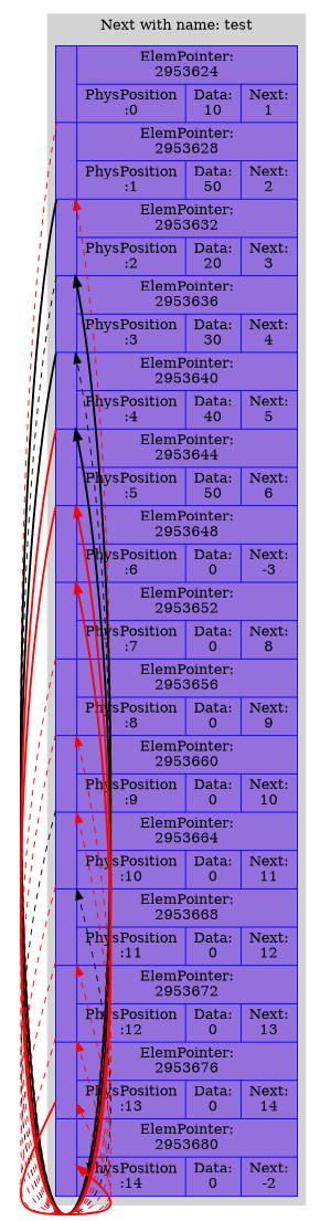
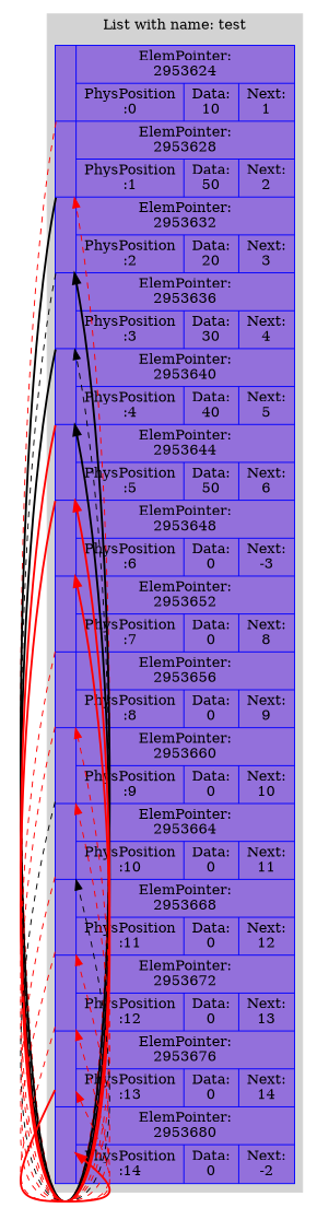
  digraph {
    rankdir=LR
    edge [color=red style=dashed]
    n1 [fillcolor=mediumpurple label="{{<0>} | {ElemPointer:\n2953624 | {PhysPosition\n:0 | Data:\n10 | Next:\n1}}}| {{<1>} | {ElemPointer:\n2953628 | {PhysPosition\n:1 | Data:\n50 | Next:\n2}}}| {{<2>} | {ElemPointer:\n2953632 | {PhysPosition\n:2 | Data:\n20 | Next:\n3}}}| {{<3>} | {ElemPointer:\n2953636 | {PhysPosition\n:3 | Data:\n30 | Next:\n4}}}| {{<4>} | {ElemPointer:\n2953640 | {PhysPosition\n:4 | Data:\n40 | Next:\n5}}}| {{<5>} | {ElemPointer:\n2953644 | {PhysPosition\n:5 | Data:\n50 | Next:\n6}}}| {{<6>} | {ElemPointer:\n2953648 | {PhysPosition\n:6 | Data:\n0 | Next:\n-3}}}| {{<7>} | {ElemPointer:\n2953652 | {PhysPosition\n:7 | Data:\n0 | Next:\n8}}}| {{<8>} | {ElemPointer:\n2953656 | {PhysPosition\n:8 | Data:\n0 | Next:\n9}}}| {{<9>} | {ElemPointer:\n2953660 | {PhysPosition\n:9 | Data:\n0 | Next:\n10}}}| {{<10>} | {ElemPointer:\n2953664 | {PhysPosition\n:10 | Data:\n0 | Next:\n11}}}| {{<11>} | {ElemPointer:\n2953668 | {PhysPosition\n:11 | Data:\n0 | Next:\n12}}}| {{<12>} | {ElemPointer:\n2953672 | {PhysPosition\n:12 | Data:\n0 | Next:\n13}}}| {{<13>} | {ElemPointer:\n2953676 | {PhysPosition\n:13 | Data:\n0 | Next:\n14}}}| {{<14>} | {ElemPointer:\n2953680 | {PhysPosition\n:14 | Data:\n0 | Next:\n-2}}}" shape=record style=filled color=blue]
    subgraph cluster_1 {
      color=lightgrey
-     label="Next with name: test"
+     label="List with name: test"
      style=filled
      n1
    }
    n1 -> n1 [headport=1 tailport=0]
    n1 -> n1 [color=black headport=2 style=bold tailport=1]
    n1 -> n1 [color=black headport=3 tailport=2]
    n1 -> n1 [color=black headport=4 style=bold tailport=3]
    n1 -> n1 [headport=5 style=bold tailport=4]
    n1 -> n1 [headport=6 style=bold tailport=5]
    n1 -> n1 [headport=8 tailport=7]
    n1 -> n1 [headport=9 tailport=8]
    n1 -> n1 [color=black headport=10 tailport=9]
    n1 -> n1 [headport=11 tailport=10]
    n1 -> n1 [headport=12 tailport=11]
    n1 -> n1 [headport=13 tailport=12]
    n1 -> n1 [headport=14 style=bold tailport=13]
  }
